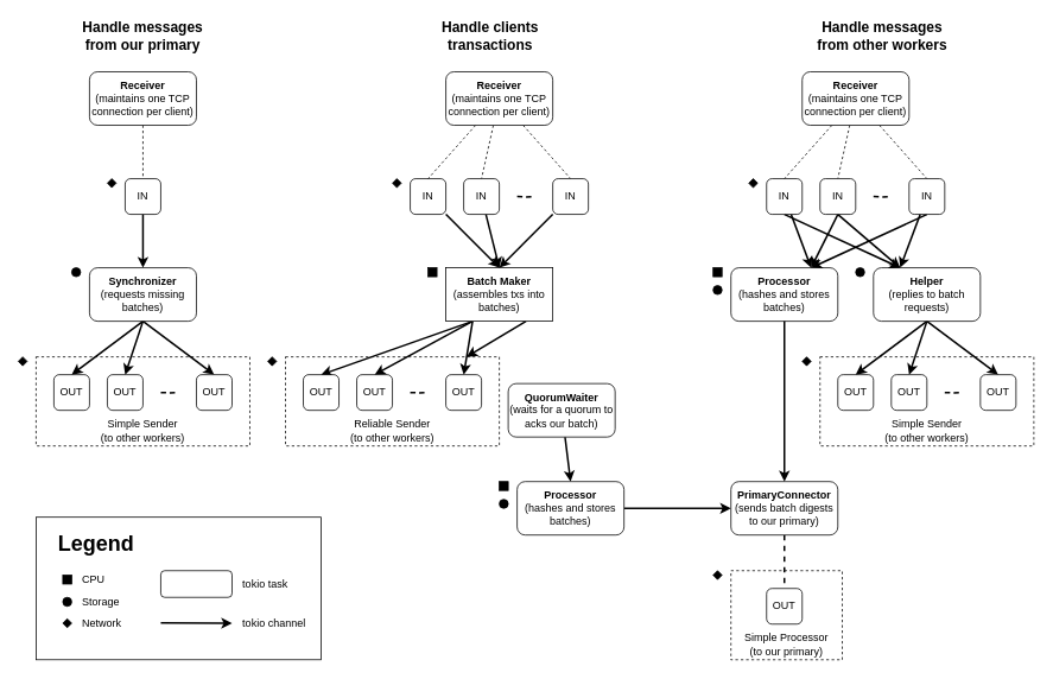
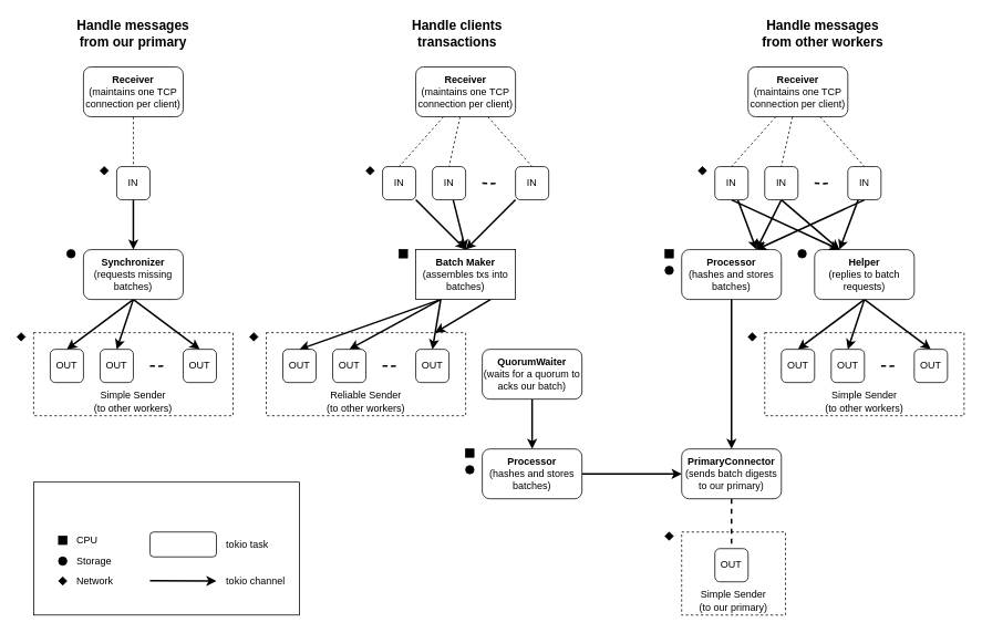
  <mxCell id="0" />
  <mxCell id="1" parent="0" />
  <mxCell id="2" value="" style="rounded=0;whiteSpace=wrap;html=1;strokeColor=#000000;align=left;fillColor=none;" parent="1" vertex="1"><mxGeometry x="40" y="580" width="320" height="160" as="geometry" /></mxCell>
- <mxCell id="3" value="&lt;p style=&quot;line-height: 130%&quot;&gt;&lt;/p&gt;&lt;h1&gt;Legend&lt;br&gt;&lt;/h1&gt;&lt;p&gt;&lt;/p&gt;" style="text;html=1;strokeColor=none;fillColor=none;spacing=5;spacingTop=-20;whiteSpace=wrap;overflow=hidden;rounded=0;align=left;" parent="1" vertex="1"><mxGeometry x="60" y="590" width="280" height="40" as="geometry" /></mxCell>
  <mxCell id="4" value="Reliable Sender&lt;br&gt;(to other workers)" style="rounded=0;whiteSpace=wrap;html=1;fillColor=none;verticalAlign=bottom;dashed=1;" parent="1" vertex="1"><mxGeometry x="320" y="400" width="240" height="100" as="geometry" /></mxCell>
  <mxCell id="5" value="Simple Sender&lt;br&gt;(to other workers)" style="rounded=0;whiteSpace=wrap;html=1;fillColor=none;verticalAlign=bottom;dashed=1;" parent="1" vertex="1"><mxGeometry x="40" y="400" width="240" height="100" as="geometry" /></mxCell>
  <mxCell id="6" value="Simple Sender&lt;br&gt;(to other workers)" style="rounded=0;whiteSpace=wrap;html=1;fillColor=none;verticalAlign=bottom;dashed=1;" parent="1" vertex="1"><mxGeometry x="920" y="400" width="240" height="100" as="geometry" /></mxCell>
- <mxCell id="7" value="Simple Processor&lt;br&gt;(to our primary)" style="rounded=0;whiteSpace=wrap;html=1;fillColor=none;verticalAlign=bottom;dashed=1;" parent="1" vertex="1"><mxGeometry x="820" y="640" width="125" height="100" as="geometry" /></mxCell>
+ <mxCell id="7" value="Simple Sender&lt;br&gt;(to our primary)" style="rounded=0;whiteSpace=wrap;html=1;fillColor=none;verticalAlign=bottom;dashed=1;" parent="1" vertex="1"><mxGeometry x="820" y="640" width="125" height="100" as="geometry" /></mxCell>
  <mxCell id="8" style="edgeStyle=none;rounded=0;jumpSize=6;orthogonalLoop=1;jettySize=auto;html=1;entryX=0.5;entryY=0;entryDx=0;entryDy=0;strokeWidth=2;exitX=0.25;exitY=1;exitDx=0;exitDy=0;" parent="1" source="12" target="63" edge="1"><mxGeometry relative="1" as="geometry" /></mxCell>
  <mxCell id="9" style="edgeStyle=none;rounded=0;jumpSize=6;orthogonalLoop=1;jettySize=auto;html=1;entryX=0.5;entryY=0;entryDx=0;entryDy=0;strokeWidth=2;exitX=0.25;exitY=1;exitDx=0;exitDy=0;" parent="1" source="12" target="64" edge="1"><mxGeometry relative="1" as="geometry" /></mxCell>
  <mxCell id="10" style="edgeStyle=none;rounded=0;jumpSize=6;orthogonalLoop=1;jettySize=auto;html=1;entryX=0.5;entryY=0;entryDx=0;entryDy=0;strokeWidth=2;exitX=0.25;exitY=1;exitDx=0;exitDy=0;" parent="1" source="12" target="62" edge="1"><mxGeometry relative="1" as="geometry" /></mxCell>
  <mxCell id="11" style="edgeStyle=none;rounded=0;jumpSize=6;orthogonalLoop=1;jettySize=auto;html=1;strokeWidth=2;exitX=0.75;exitY=1;exitDx=0;exitDy=0;" parent="1" source="12" target="4" edge="1"><mxGeometry relative="1" as="geometry" /></mxCell>
  <mxCell id="12" value="&lt;b&gt;Batch Maker&lt;br&gt;&lt;/b&gt;(assembles txs into batches)" style="whiteSpace=wrap;html=1;rounded=0;" parent="1" vertex="1"><mxGeometry x="500" y="300" width="120" height="60" as="geometry" /></mxCell>
  <mxCell id="13" style="edgeStyle=none;rounded=0;jumpSize=6;orthogonalLoop=1;jettySize=auto;html=1;entryX=0.5;entryY=0;entryDx=0;entryDy=0;strokeWidth=2;" parent="1" source="14" target="16" edge="1"><mxGeometry relative="1" as="geometry" /></mxCell>
- <mxCell id="14" value="&lt;b&gt;QuorumWaiter&lt;/b&gt;&lt;br&gt;(waits for a quorum to acks our batch)" style="rounded=1;whiteSpace=wrap;html=1;" parent="1" vertex="1"><mxGeometry x="570" y="430" width="120" height="60" as="geometry" /></mxCell>
+ <mxCell id="14" value="&lt;b&gt;QuorumWaiter&lt;/b&gt;&lt;br&gt;(waits for a quorum to acks our batch)" style="rounded=1;whiteSpace=wrap;html=1;" parent="1" vertex="1"><mxGeometry x="580" y="420" width="120" height="60" as="geometry" /></mxCell>
  <mxCell id="15" style="edgeStyle=none;rounded=0;jumpSize=6;orthogonalLoop=1;jettySize=auto;html=1;strokeWidth=2;" parent="1" source="16" target="56" edge="1"><mxGeometry relative="1" as="geometry" /></mxCell>
  <mxCell id="16" value="&lt;b&gt;Processor&lt;br&gt;&lt;/b&gt;(hashes and stores batches)" style="rounded=1;whiteSpace=wrap;html=1;" parent="1" vertex="1"><mxGeometry x="580" y="540" width="120" height="60" as="geometry" /></mxCell>
  <mxCell id="17" style="edgeStyle=none;rounded=0;jumpSize=6;orthogonalLoop=1;jettySize=auto;html=1;strokeWidth=2;entryX=0.5;entryY=0;entryDx=0;entryDy=0;" parent="1" source="18" target="12" edge="1"><mxGeometry relative="1" as="geometry" /></mxCell>
  <mxCell id="18" value="IN" style="rounded=1;whiteSpace=wrap;html=1;" parent="1" vertex="1"><mxGeometry x="460" y="200" width="40" height="40" as="geometry" /></mxCell>
  <mxCell id="19" style="edgeStyle=none;rounded=0;jumpSize=6;orthogonalLoop=1;jettySize=auto;html=1;exitX=0.5;exitY=1;exitDx=0;exitDy=0;entryX=0.5;entryY=0;entryDx=0;entryDy=0;strokeWidth=2;" parent="1" source="22" target="59" edge="1"><mxGeometry relative="1" as="geometry" /></mxCell>
  <mxCell id="20" style="edgeStyle=none;rounded=0;jumpSize=6;orthogonalLoop=1;jettySize=auto;html=1;entryX=0.5;entryY=0;entryDx=0;entryDy=0;strokeWidth=2;exitX=0.5;exitY=1;exitDx=0;exitDy=0;" parent="1" source="22" target="57" edge="1"><mxGeometry relative="1" as="geometry" /></mxCell>
  <mxCell id="21" style="edgeStyle=none;rounded=0;jumpSize=6;orthogonalLoop=1;jettySize=auto;html=1;entryX=0.5;entryY=0;entryDx=0;entryDy=0;strokeWidth=2;exitX=0.5;exitY=1;exitDx=0;exitDy=0;" parent="1" source="22" target="58" edge="1"><mxGeometry relative="1" as="geometry" /></mxCell>
  <mxCell id="22" value="&lt;b&gt;Helper&lt;br&gt;&lt;/b&gt;(replies to batch requests)" style="rounded=1;whiteSpace=wrap;html=1;" parent="1" vertex="1"><mxGeometry x="980" y="300" width="120" height="60" as="geometry" /></mxCell>
  <mxCell id="23" value="&lt;b&gt;Processor&lt;br&gt;&lt;/b&gt;(hashes and stores batches)" style="rounded=1;whiteSpace=wrap;html=1;" parent="1" vertex="1"><mxGeometry x="820" y="300" width="120" height="60" as="geometry" /></mxCell>
  <mxCell id="24" style="rounded=0;jumpSize=6;orthogonalLoop=1;jettySize=auto;html=1;entryX=0.5;entryY=0;entryDx=0;entryDy=0;strokeWidth=2;exitX=0.5;exitY=1;exitDx=0;exitDy=0;" parent="1" source="27" target="66" edge="1"><mxGeometry relative="1" as="geometry" /></mxCell>
  <mxCell id="25" style="edgeStyle=none;rounded=0;jumpSize=6;orthogonalLoop=1;jettySize=auto;html=1;entryX=0.5;entryY=0;entryDx=0;entryDy=0;strokeWidth=2;exitX=0.5;exitY=1;exitDx=0;exitDy=0;" parent="1" source="27" target="68" edge="1"><mxGeometry relative="1" as="geometry" /></mxCell>
  <mxCell id="26" style="edgeStyle=none;rounded=0;jumpSize=6;orthogonalLoop=1;jettySize=auto;html=1;entryX=0.5;entryY=0;entryDx=0;entryDy=0;strokeWidth=2;exitX=0.5;exitY=1;exitDx=0;exitDy=0;" parent="1" source="27" target="67" edge="1"><mxGeometry relative="1" as="geometry" /></mxCell>
  <mxCell id="27" value="&lt;b&gt;Synchronizer&lt;br&gt;&lt;/b&gt;(requests missing batches)" style="rounded=1;whiteSpace=wrap;html=1;" parent="1" vertex="1"><mxGeometry x="100" y="300" width="120" height="60" as="geometry" /></mxCell>
  <mxCell id="28" style="edgeStyle=none;rounded=0;jumpSize=6;orthogonalLoop=1;jettySize=auto;html=1;entryX=0.5;entryY=0;entryDx=0;entryDy=0;strokeWidth=1;endArrow=none;endFill=0;dashed=1;" parent="1" source="31" target="35" edge="1"><mxGeometry relative="1" as="geometry" /></mxCell>
  <mxCell id="29" style="edgeStyle=none;rounded=0;jumpSize=6;orthogonalLoop=1;jettySize=auto;html=1;entryX=0.5;entryY=0;entryDx=0;entryDy=0;strokeWidth=1;endArrow=none;endFill=0;dashed=1;" parent="1" source="31" target="18" edge="1"><mxGeometry relative="1" as="geometry" /></mxCell>
  <mxCell id="30" style="edgeStyle=none;rounded=0;jumpSize=6;orthogonalLoop=1;jettySize=auto;html=1;entryX=0.5;entryY=0;entryDx=0;entryDy=0;strokeWidth=1;endArrow=none;endFill=0;dashed=1;" parent="1" source="31" target="33" edge="1"><mxGeometry relative="1" as="geometry" /></mxCell>
  <mxCell id="31" value="&lt;b&gt;Receiver&lt;br&gt;&lt;/b&gt;(maintains one TCP connection per client)" style="rounded=1;whiteSpace=wrap;html=1;" parent="1" vertex="1"><mxGeometry x="500" y="80" width="120" height="60" as="geometry" /></mxCell>
  <mxCell id="32" style="edgeStyle=none;rounded=0;jumpSize=6;orthogonalLoop=1;jettySize=auto;html=1;strokeWidth=2;entryX=0.5;entryY=0;entryDx=0;entryDy=0;" parent="1" source="33" target="12" edge="1"><mxGeometry relative="1" as="geometry" /></mxCell>
  <mxCell id="33" value="IN" style="rounded=1;whiteSpace=wrap;html=1;" parent="1" vertex="1"><mxGeometry x="620" y="200" width="40" height="40" as="geometry" /></mxCell>
  <mxCell id="34" style="edgeStyle=none;rounded=0;jumpSize=6;orthogonalLoop=1;jettySize=auto;html=1;strokeWidth=2;entryX=0.5;entryY=0;entryDx=0;entryDy=0;" parent="1" source="35" target="12" edge="1"><mxGeometry relative="1" as="geometry" /></mxCell>
  <mxCell id="35" value="IN" style="rounded=1;whiteSpace=wrap;html=1;" parent="1" vertex="1"><mxGeometry x="520" y="200" width="40" height="40" as="geometry" /></mxCell>
  <mxCell id="36" value="" style="endArrow=none;dashed=1;html=1;rounded=0;edgeStyle=orthogonalEdgeStyle;jumpSize=6;strokeWidth=2;" parent="1" edge="1"><mxGeometry width="50" height="50" relative="1" as="geometry"><mxPoint x="580" y="220" as="sourcePoint" /><mxPoint x="600" y="220" as="targetPoint" /></mxGeometry></mxCell>
  <mxCell id="37" style="edgeStyle=none;rounded=0;jumpSize=6;orthogonalLoop=1;jettySize=auto;html=1;entryX=0.75;entryY=0;entryDx=0;entryDy=0;strokeWidth=2;" parent="1" source="39" target="23" edge="1"><mxGeometry relative="1" as="geometry" /></mxCell>
  <mxCell id="38" style="edgeStyle=none;rounded=0;jumpSize=6;orthogonalLoop=1;jettySize=auto;html=1;strokeWidth=2;exitX=0.5;exitY=1;exitDx=0;exitDy=0;entryX=0.25;entryY=0;entryDx=0;entryDy=0;" parent="1" source="39" target="22" edge="1"><mxGeometry relative="1" as="geometry" /></mxCell>
  <mxCell id="39" value="IN" style="rounded=1;whiteSpace=wrap;html=1;" parent="1" vertex="1"><mxGeometry x="860" y="200" width="40" height="40" as="geometry" /></mxCell>
  <mxCell id="40" style="edgeStyle=none;rounded=0;jumpSize=6;orthogonalLoop=1;jettySize=auto;html=1;entryX=0.5;entryY=0;entryDx=0;entryDy=0;strokeWidth=1;endArrow=none;endFill=0;dashed=1;" parent="1" source="43" target="49" edge="1"><mxGeometry relative="1" as="geometry" /></mxCell>
  <mxCell id="41" style="edgeStyle=none;rounded=0;jumpSize=6;orthogonalLoop=1;jettySize=auto;html=1;entryX=0.5;entryY=0;entryDx=0;entryDy=0;strokeWidth=1;endArrow=none;endFill=0;dashed=1;" parent="1" source="43" target="46" edge="1"><mxGeometry relative="1" as="geometry" /></mxCell>
  <mxCell id="42" style="edgeStyle=none;rounded=0;jumpSize=6;orthogonalLoop=1;jettySize=auto;html=1;entryX=0.5;entryY=0;entryDx=0;entryDy=0;strokeWidth=1;endArrow=none;endFill=0;dashed=1;" parent="1" source="43" target="39" edge="1"><mxGeometry relative="1" as="geometry" /></mxCell>
  <mxCell id="43" value="&lt;b&gt;Receiver&lt;br&gt;&lt;/b&gt;(maintains one TCP connection per client)" style="rounded=1;whiteSpace=wrap;html=1;" parent="1" vertex="1"><mxGeometry x="900" y="80" width="120" height="60" as="geometry" /></mxCell>
  <mxCell id="44" style="edgeStyle=none;rounded=0;jumpSize=6;orthogonalLoop=1;jettySize=auto;html=1;strokeWidth=2;entryX=0.25;entryY=0;entryDx=0;entryDy=0;" parent="1" source="46" target="22" edge="1"><mxGeometry relative="1" as="geometry" /></mxCell>
  <mxCell id="45" style="edgeStyle=none;rounded=0;jumpSize=6;orthogonalLoop=1;jettySize=auto;html=1;strokeWidth=2;exitX=0.5;exitY=1;exitDx=0;exitDy=0;entryX=0.75;entryY=0;entryDx=0;entryDy=0;" parent="1" source="46" target="23" edge="1"><mxGeometry relative="1" as="geometry" /></mxCell>
  <mxCell id="46" value="IN" style="rounded=1;whiteSpace=wrap;html=1;" parent="1" vertex="1"><mxGeometry x="1020" y="200" width="40" height="40" as="geometry" /></mxCell>
  <mxCell id="47" style="edgeStyle=none;rounded=0;jumpSize=6;orthogonalLoop=1;jettySize=auto;html=1;strokeWidth=2;exitX=0.5;exitY=1;exitDx=0;exitDy=0;entryX=0.75;entryY=0;entryDx=0;entryDy=0;" parent="1" source="49" target="23" edge="1"><mxGeometry relative="1" as="geometry" /></mxCell>
  <mxCell id="48" style="edgeStyle=none;rounded=0;jumpSize=6;orthogonalLoop=1;jettySize=auto;html=1;strokeWidth=2;exitX=0.5;exitY=1;exitDx=0;exitDy=0;entryX=0.25;entryY=0;entryDx=0;entryDy=0;" parent="1" source="49" target="22" edge="1"><mxGeometry relative="1" as="geometry" /></mxCell>
  <mxCell id="49" value="IN" style="rounded=1;whiteSpace=wrap;html=1;" parent="1" vertex="1"><mxGeometry x="920" y="200" width="40" height="40" as="geometry" /></mxCell>
  <mxCell id="50" value="" style="endArrow=none;dashed=1;html=1;rounded=0;edgeStyle=orthogonalEdgeStyle;jumpSize=6;strokeWidth=2;" parent="1" edge="1"><mxGeometry width="50" height="50" relative="1" as="geometry"><mxPoint x="980" y="220" as="sourcePoint" /><mxPoint x="1000" y="220" as="targetPoint" /></mxGeometry></mxCell>
  <mxCell id="51" style="edgeStyle=none;rounded=0;jumpSize=6;orthogonalLoop=1;jettySize=auto;html=1;entryX=0.5;entryY=0;entryDx=0;entryDy=0;strokeWidth=1;dashed=1;endArrow=none;endFill=0;" parent="1" source="52" target="54" edge="1"><mxGeometry relative="1" as="geometry" /></mxCell>
  <mxCell id="52" value="&lt;b&gt;Receiver&lt;br&gt;&lt;/b&gt;(maintains one TCP connection per client)" style="rounded=1;whiteSpace=wrap;html=1;" parent="1" vertex="1"><mxGeometry x="100" y="80" width="120" height="60" as="geometry" /></mxCell>
  <mxCell id="53" style="edgeStyle=none;rounded=0;jumpSize=6;orthogonalLoop=1;jettySize=auto;html=1;entryX=0.5;entryY=0;entryDx=0;entryDy=0;strokeWidth=2;" parent="1" source="54" target="27" edge="1"><mxGeometry relative="1" as="geometry" /></mxCell>
  <mxCell id="54" value="IN" style="rounded=1;whiteSpace=wrap;html=1;" parent="1" vertex="1"><mxGeometry x="140" y="200" width="40" height="40" as="geometry" /></mxCell>
  <mxCell id="55" style="edgeStyle=none;rounded=0;jumpSize=6;orthogonalLoop=1;jettySize=auto;html=1;entryX=0.5;entryY=0;entryDx=0;entryDy=0;dashed=1;endArrow=none;endFill=0;strokeWidth=2;" parent="1" source="56" target="61" edge="1"><mxGeometry relative="1" as="geometry" /></mxCell>
  <mxCell id="56" value="&lt;b&gt;PrimaryConnector&lt;br&gt;&lt;/b&gt;(sends batch digests to our primary)" style="rounded=1;whiteSpace=wrap;html=1;" parent="1" vertex="1"><mxGeometry x="820" y="540" width="120" height="60" as="geometry" /></mxCell>
  <mxCell id="57" value="OUT" style="rounded=1;whiteSpace=wrap;html=1;" parent="1" vertex="1"><mxGeometry x="940" y="420" width="40" height="40" as="geometry" /></mxCell>
  <mxCell id="58" value="OUT" style="rounded=1;whiteSpace=wrap;html=1;" parent="1" vertex="1"><mxGeometry x="1100" y="420" width="40" height="40" as="geometry" /></mxCell>
  <mxCell id="59" value="OUT" style="rounded=1;whiteSpace=wrap;html=1;" parent="1" vertex="1"><mxGeometry x="1000" y="420" width="40" height="40" as="geometry" /></mxCell>
  <mxCell id="60" value="" style="endArrow=none;dashed=1;html=1;rounded=0;edgeStyle=orthogonalEdgeStyle;jumpSize=6;strokeWidth=2;" parent="1" edge="1"><mxGeometry width="50" height="50" relative="1" as="geometry"><mxPoint x="1060" y="440" as="sourcePoint" /><mxPoint x="1080" y="440" as="targetPoint" /></mxGeometry></mxCell>
  <mxCell id="61" value="OUT" style="rounded=1;whiteSpace=wrap;html=1;" parent="1" vertex="1"><mxGeometry x="860" y="660" width="40" height="40" as="geometry" /></mxCell>
  <mxCell id="62" value="OUT" style="rounded=1;whiteSpace=wrap;html=1;" parent="1" vertex="1"><mxGeometry x="340" y="420" width="40" height="40" as="geometry" /></mxCell>
  <mxCell id="63" value="OUT" style="rounded=1;whiteSpace=wrap;html=1;" parent="1" vertex="1"><mxGeometry x="500" y="420" width="40" height="40" as="geometry" /></mxCell>
  <mxCell id="64" value="OUT" style="rounded=1;whiteSpace=wrap;html=1;" parent="1" vertex="1"><mxGeometry x="400" y="420" width="40" height="40" as="geometry" /></mxCell>
  <mxCell id="65" value="" style="endArrow=none;dashed=1;html=1;rounded=0;edgeStyle=orthogonalEdgeStyle;jumpSize=6;strokeWidth=2;" parent="1" edge="1"><mxGeometry width="50" height="50" relative="1" as="geometry"><mxPoint x="460" y="440" as="sourcePoint" /><mxPoint x="480" y="440" as="targetPoint" /></mxGeometry></mxCell>
  <mxCell id="66" value="OUT" style="rounded=1;whiteSpace=wrap;html=1;" parent="1" vertex="1"><mxGeometry x="60" y="420" width="40" height="40" as="geometry" /></mxCell>
  <mxCell id="67" value="OUT" style="rounded=1;whiteSpace=wrap;html=1;" parent="1" vertex="1"><mxGeometry x="220" y="420" width="40" height="40" as="geometry" /></mxCell>
  <mxCell id="68" value="OUT" style="rounded=1;whiteSpace=wrap;html=1;" parent="1" vertex="1"><mxGeometry x="120" y="420" width="40" height="40" as="geometry" /></mxCell>
  <mxCell id="69" value="" style="endArrow=none;dashed=1;html=1;rounded=0;edgeStyle=orthogonalEdgeStyle;jumpSize=6;strokeWidth=2;" parent="1" edge="1"><mxGeometry width="50" height="50" relative="1" as="geometry"><mxPoint x="180" y="440" as="sourcePoint" /><mxPoint x="200" y="440" as="targetPoint" /></mxGeometry></mxCell>
  <mxCell id="70" style="edgeStyle=none;rounded=0;jumpSize=6;orthogonalLoop=1;jettySize=auto;html=1;strokeWidth=2;exitX=0.5;exitY=1;exitDx=0;exitDy=0;" parent="1" source="23" target="56" edge="1"><mxGeometry relative="1" as="geometry"><mxPoint x="940" y="510" as="sourcePoint" /><mxPoint x="1020" y="570" as="targetPoint" /></mxGeometry></mxCell>
  <mxCell id="71" value="&lt;font style=&quot;font-size: 16px&quot;&gt;&lt;b&gt;Handle messages from our primary&lt;/b&gt;&lt;/font&gt;" style="text;html=1;strokeColor=none;fillColor=none;align=center;verticalAlign=middle;whiteSpace=wrap;rounded=0;dashed=1;" parent="1" vertex="1"><mxGeometry x="80" y="20" width="160" height="40" as="geometry" /></mxCell>
  <mxCell id="72" value="&lt;font style=&quot;font-size: 16px&quot;&gt;&lt;b&gt;Handle clients transactions&lt;/b&gt;&lt;/font&gt;" style="text;html=1;strokeColor=none;fillColor=none;align=center;verticalAlign=middle;whiteSpace=wrap;rounded=0;dashed=1;" parent="1" vertex="1"><mxGeometry x="470" y="20" width="160" height="40" as="geometry" /></mxCell>
  <mxCell id="73" value="&lt;font style=&quot;font-size: 16px&quot;&gt;&lt;b&gt;Handle messages from other workers&lt;/b&gt;&lt;/font&gt;" style="text;html=1;strokeColor=none;fillColor=none;align=center;verticalAlign=middle;whiteSpace=wrap;rounded=0;dashed=1;" parent="1" vertex="1"><mxGeometry x="910" y="20" width="160" height="40" as="geometry" /></mxCell>
  <mxCell id="74" value="" style="ellipse;whiteSpace=wrap;html=1;aspect=fixed;align=center;fillColor=#000000;" parent="1" vertex="1"><mxGeometry x="70" y="670" width="10" height="10" as="geometry" /></mxCell>
  <mxCell id="75" value="" style="rounded=0;whiteSpace=wrap;html=1;strokeColor=#000000;fillColor=#000000;align=center;" parent="1" vertex="1"><mxGeometry x="70" y="645" width="10" height="10" as="geometry" /></mxCell>
  <mxCell id="76" value="" style="rhombus;whiteSpace=wrap;html=1;strokeColor=#000000;fillColor=#000000;align=center;" parent="1" vertex="1"><mxGeometry x="70" y="694" width="10" height="10" as="geometry" /></mxCell>
  <mxCell id="77" value="" style="rounded=0;whiteSpace=wrap;html=1;strokeColor=#000000;fillColor=#000000;align=center;" parent="1" vertex="1"><mxGeometry x="560" y="540" width="10" height="10" as="geometry" /></mxCell>
  <mxCell id="78" value="" style="rounded=0;whiteSpace=wrap;html=1;strokeColor=#000000;fillColor=#000000;align=center;" parent="1" vertex="1"><mxGeometry x="800" y="300" width="10" height="10" as="geometry" /></mxCell>
  <mxCell id="79" value="" style="rounded=0;whiteSpace=wrap;html=1;strokeColor=#000000;fillColor=#000000;align=center;" parent="1" vertex="1"><mxGeometry x="480" y="300" width="10" height="10" as="geometry" /></mxCell>
  <mxCell id="80" value="" style="ellipse;whiteSpace=wrap;html=1;aspect=fixed;align=center;fillColor=#000000;" parent="1" vertex="1"><mxGeometry x="560" y="560" width="10" height="10" as="geometry" /></mxCell>
  <mxCell id="81" value="" style="ellipse;whiteSpace=wrap;html=1;aspect=fixed;align=center;fillColor=#000000;" parent="1" vertex="1"><mxGeometry x="800" y="320" width="10" height="10" as="geometry" /></mxCell>
  <mxCell id="82" value="" style="ellipse;whiteSpace=wrap;html=1;aspect=fixed;align=center;fillColor=#000000;" parent="1" vertex="1"><mxGeometry x="960" y="300" width="10" height="10" as="geometry" /></mxCell>
  <mxCell id="83" value="" style="ellipse;whiteSpace=wrap;html=1;aspect=fixed;align=center;fillColor=#000000;" parent="1" vertex="1"><mxGeometry x="80" y="300" width="10" height="10" as="geometry" /></mxCell>
  <mxCell id="84" value="" style="rhombus;whiteSpace=wrap;html=1;strokeColor=#000000;fillColor=#000000;align=center;" parent="1" vertex="1"><mxGeometry x="440" y="200" width="10" height="10" as="geometry" /></mxCell>
  <mxCell id="85" value="" style="rhombus;whiteSpace=wrap;html=1;strokeColor=#000000;fillColor=#000000;align=center;" parent="1" vertex="1"><mxGeometry x="120" y="200" width="10" height="10" as="geometry" /></mxCell>
  <mxCell id="86" value="" style="rhombus;whiteSpace=wrap;html=1;strokeColor=#000000;fillColor=#000000;align=center;" parent="1" vertex="1"><mxGeometry x="840" y="200" width="10" height="10" as="geometry" /></mxCell>
  <mxCell id="87" value="" style="rhombus;whiteSpace=wrap;html=1;strokeColor=#000000;fillColor=#000000;align=center;" parent="1" vertex="1"><mxGeometry x="800" y="640" width="10" height="10" as="geometry" /></mxCell>
  <mxCell id="88" value="" style="rhombus;whiteSpace=wrap;html=1;strokeColor=#000000;fillColor=#000000;align=center;" parent="1" vertex="1"><mxGeometry x="900" y="400" width="10" height="10" as="geometry" /></mxCell>
  <mxCell id="89" value="" style="rhombus;whiteSpace=wrap;html=1;strokeColor=#000000;fillColor=#000000;align=center;" parent="1" vertex="1"><mxGeometry x="300" y="400" width="10" height="10" as="geometry" /></mxCell>
  <mxCell id="90" value="" style="rhombus;whiteSpace=wrap;html=1;strokeColor=#000000;fillColor=#000000;align=center;" parent="1" vertex="1"><mxGeometry x="20" y="400" width="10" height="10" as="geometry" /></mxCell>
  <mxCell id="91" value="" style="rounded=1;whiteSpace=wrap;html=1;strokeColor=#000000;align=center;fillColor=#FFFFFF;" parent="1" vertex="1"><mxGeometry x="180" y="640" width="80" height="30" as="geometry" /></mxCell>
  <mxCell id="92" style="edgeStyle=none;rounded=0;jumpSize=6;orthogonalLoop=1;jettySize=auto;html=1;strokeWidth=2;" parent="1" edge="1"><mxGeometry relative="1" as="geometry"><mxPoint x="180" y="698.5" as="sourcePoint" /><mxPoint x="260" y="699" as="targetPoint" /></mxGeometry></mxCell>
  <mxCell id="93" value="tokio task" style="text;html=1;strokeColor=none;fillColor=none;align=left;verticalAlign=middle;whiteSpace=wrap;rounded=0;" parent="1" vertex="1"><mxGeometry x="270" y="645" width="100" height="20" as="geometry" /></mxCell>
  <mxCell id="94" value="tokio channel" style="text;html=1;strokeColor=none;fillColor=none;align=left;verticalAlign=middle;whiteSpace=wrap;rounded=0;" parent="1" vertex="1"><mxGeometry x="270" y="689" width="100" height="20" as="geometry" /></mxCell>
  <mxCell id="95" value="Network" style="text;html=1;strokeColor=none;fillColor=none;align=left;verticalAlign=middle;whiteSpace=wrap;rounded=0;" parent="1" vertex="1"><mxGeometry x="90" y="689" width="100" height="20" as="geometry" /></mxCell>
  <mxCell id="96" value="Storage" style="text;html=1;strokeColor=none;fillColor=none;align=left;verticalAlign=middle;whiteSpace=wrap;rounded=0;" parent="1" vertex="1"><mxGeometry x="90" y="665" width="100" height="20" as="geometry" /></mxCell>
  <mxCell id="97" value="CPU" style="text;html=1;strokeColor=none;fillColor=none;align=left;verticalAlign=middle;whiteSpace=wrap;rounded=0;" parent="1" vertex="1"><mxGeometry x="90" y="640" width="100" height="20" as="geometry" /></mxCell>
